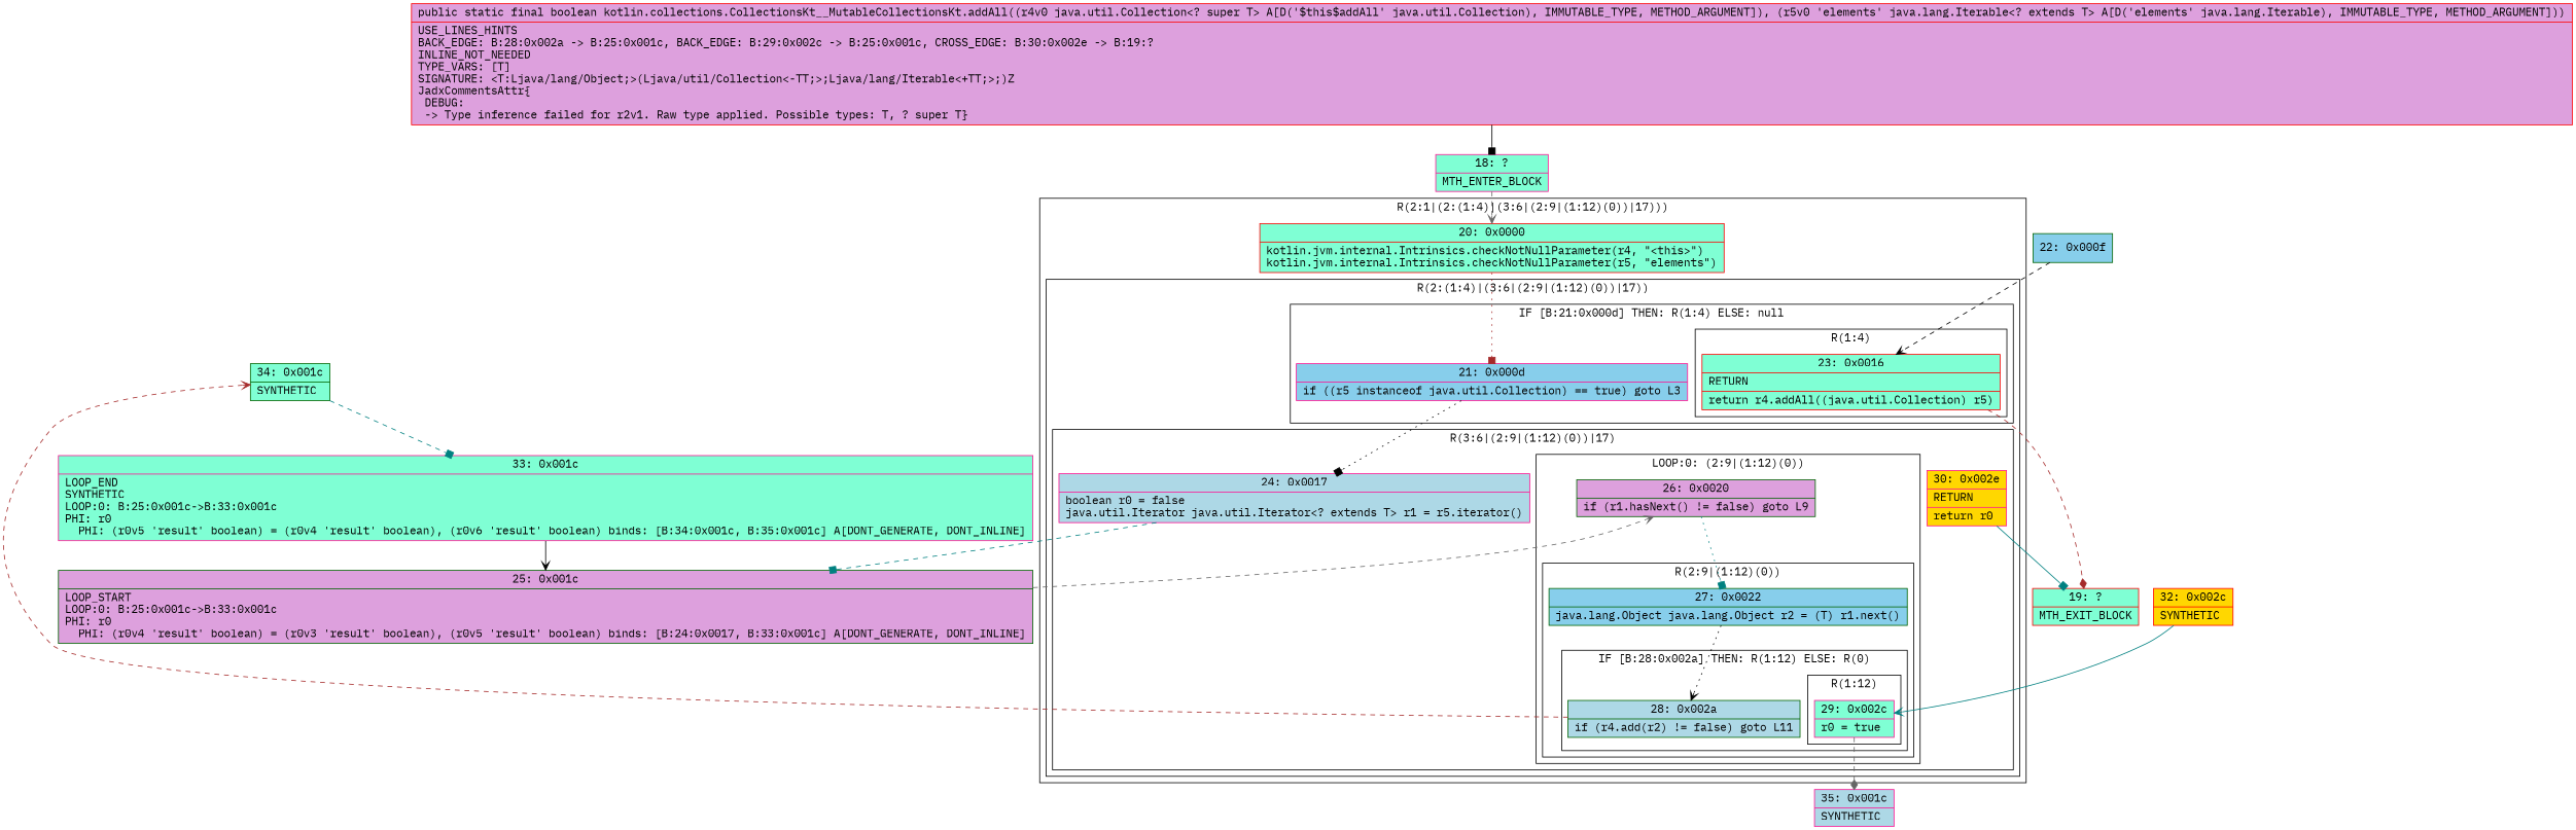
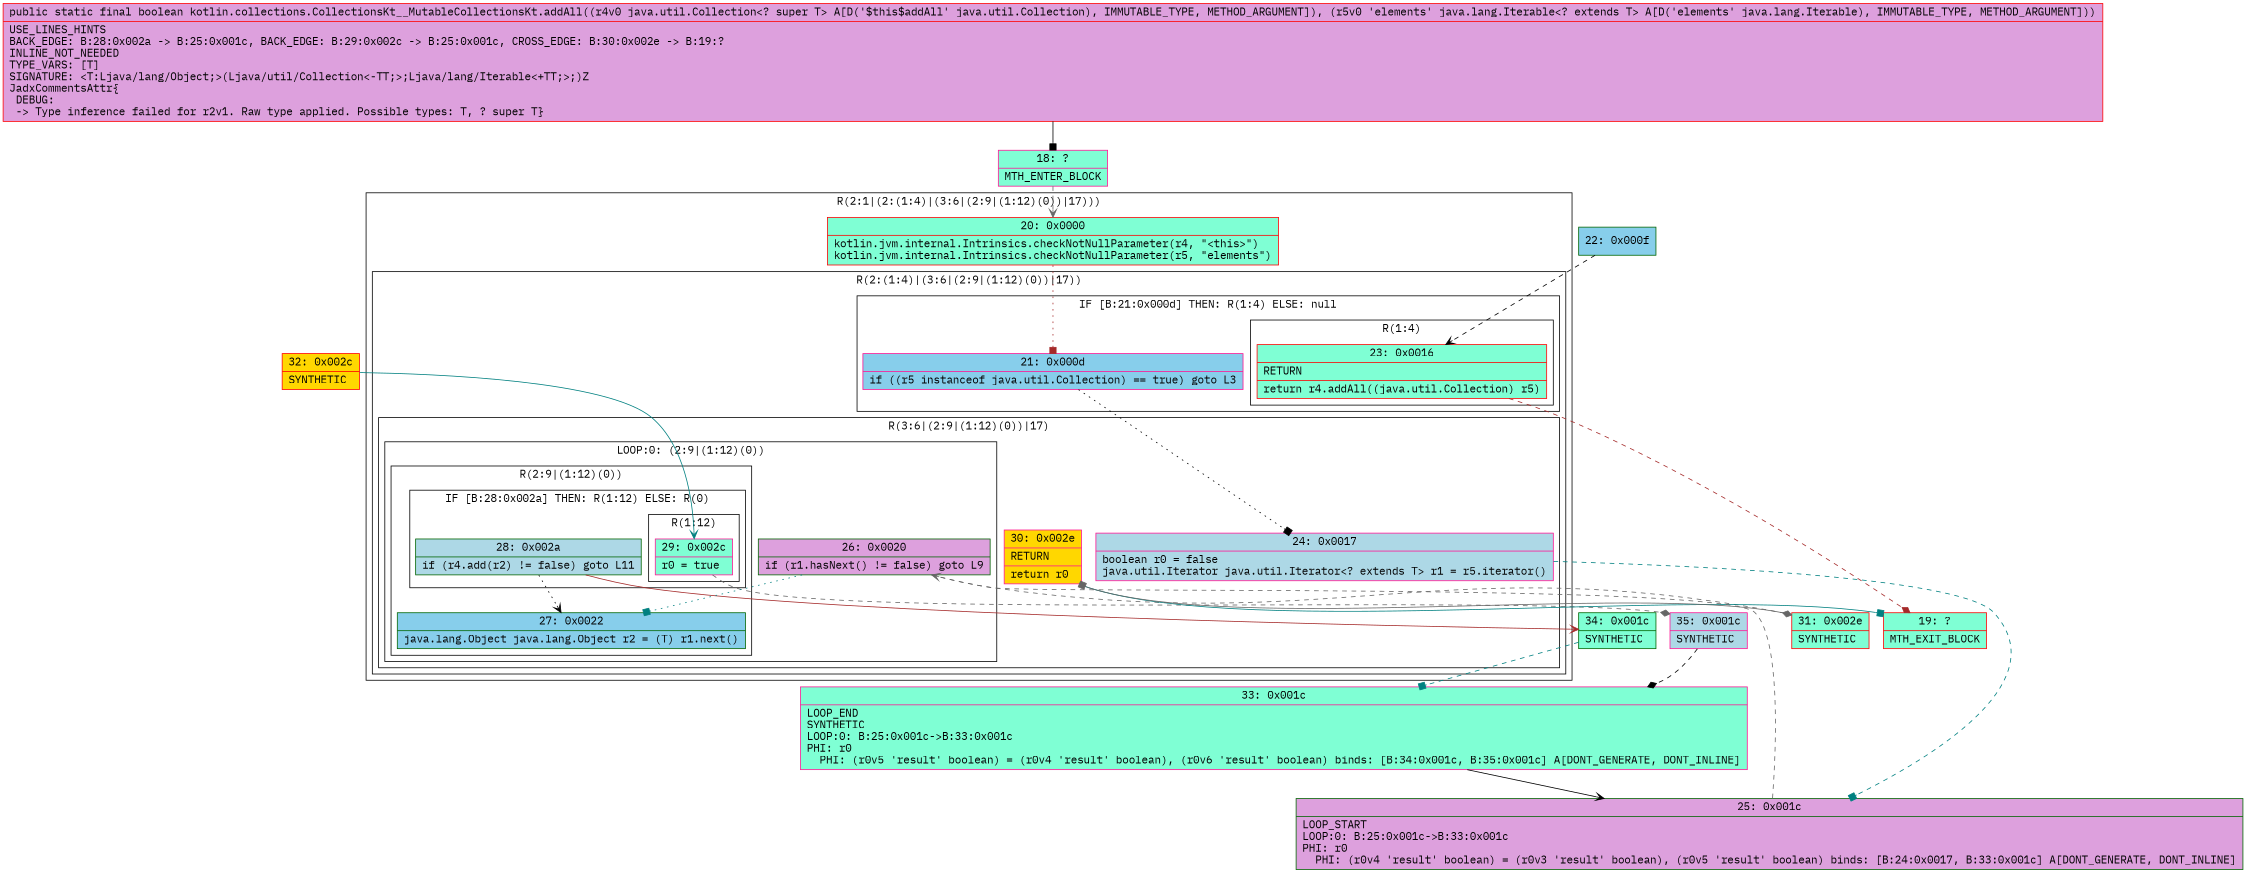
  digraph {
    fontname="IBM Plex Mono"
    node [color=deeppink fillcolor=aquamarine fontname="IBM Plex Mono" shape=record style=filled]
    edge [arrowhead=box color=black fontname="IBM Plex Mono" style=dashed]
    n1 [color=red label="{23\:\ 0x0016|RETURN\l|return r4.addAll((java.util.Collection) r5)\l}"]
    n2 [fillcolor=skyblue label="{21\:\ 0x000d|if ((r5 instanceof java.util.Collection) == true) goto L3\l}"]
    n3 [label="{29\:\ 0x002c|r0 = true\l}"]
    n4 [color=darkgreen fillcolor=lightblue label="{28\:\ 0x002a|if (r4.add(r2) != false) goto L11\l}"]
    n5 [color=darkgreen fillcolor=skyblue label="{27\:\ 0x0022|java.lang.Object java.lang.Object r2 = (T) r1.next()\l}"]
    n6 [color=darkgreen fillcolor=plum label="{26\:\ 0x0020|if (r1.hasNext() != false) goto L9\l}"]
    n7 [fillcolor=lightblue label="{24\:\ 0x0017|boolean r0 = false\ljava.util.Iterator java.util.Iterator\<? extends T\> r1 = r5.iterator()\l}"]
    n8 [fillcolor=gold label="{30\:\ 0x002e|RETURN\l|return r0\l}"]
    n9 [color=red label="{20\:\ 0x0000|kotlin.jvm.internal.Intrinsics.checkNotNullParameter(r4, \"\<this\>\")\lkotlin.jvm.internal.Intrinsics.checkNotNullParameter(r5, \"elements\")\l}"]
    n10 [color=red label="{19\:\ ?|MTH_EXIT_BLOCK\l}"]
    n11 [fillcolor=lightblue label="{35\:\ 0x001c|SYNTHETIC\l}"]
    n12 [color=darkgreen label="{34\:\ 0x001c|SYNTHETIC\l}"]
+   n13 [color=red label="{31\:\ 0x002e|SYNTHETIC\l}"]
    n14 [color=darkgreen fillcolor=plum label="{25\:\ 0x001c|LOOP_START\lLOOP:0: B:25:0x001c\-\>B:33:0x001c\lPHI: r0 \l  PHI: (r0v4 'result' boolean) = (r0v3 'result' boolean), (r0v5 'result' boolean) binds: [B:24:0x0017, B:33:0x001c] A[DONT_GENERATE, DONT_INLINE]\l}"]
    n15 [color=darkgreen fillcolor=skyblue label="{22\:\ 0x000f}"]
    n16 [color=red fillcolor=gold label="{32\:\ 0x002c|SYNTHETIC\l}"]
    n17 [label="{33\:\ 0x001c|LOOP_END\lSYNTHETIC\lLOOP:0: B:25:0x001c\-\>B:33:0x001c\lPHI: r0 \l  PHI: (r0v5 'result' boolean) = (r0v4 'result' boolean), (r0v6 'result' boolean) binds: [B:34:0x001c, B:35:0x001c] A[DONT_GENERATE, DONT_INLINE]\l}"]
    n18 [label="{18\:\ ?|MTH_ENTER_BLOCK\l}"]
    n19 [color=red fillcolor=plum label="{public static final boolean kotlin.collections.CollectionsKt__MutableCollectionsKt.addAll((r4v0 java.util.Collection\<? super T\> A[D('$this$addAll' java.util.Collection), IMMUTABLE_TYPE, METHOD_ARGUMENT]), (r5v0 'elements' java.lang.Iterable\<? extends T\> A[D('elements' java.lang.Iterable), IMMUTABLE_TYPE, METHOD_ARGUMENT]))  | USE_LINES_HINTS\lBACK_EDGE: B:28:0x002a \-\> B:25:0x001c, BACK_EDGE: B:29:0x002c \-\> B:25:0x001c, CROSS_EDGE: B:30:0x002e \-\> B:19:?\lINLINE_NOT_NEEDED\lTYPE_VARS: [T]\lSIGNATURE: \<T:Ljava\/lang\/Object;\>(Ljava\/util\/Collection\<\-TT;\>;Ljava\/lang\/Iterable\<+TT;\>;)Z\lJadxCommentsAttr\{\l DEBUG: \l \-\> Type inference failed for r2v1. Raw type applied. Possible types: T, ? super T\}\l}"]
    subgraph cluster_1 {
      label="R(2:1|(2:(1:4)|(3:6|(2:9|(1:12)(0))|17)))"
      n9
      subgraph cluster_2 {
        label="R(2:(1:4)|(3:6|(2:9|(1:12)(0))|17))"
        subgraph cluster_3 {
          label="IF [B:21:0x000d] THEN: R(1:4) ELSE: null"
          n2
          subgraph cluster_4 {
            label="R(1:4)"
            n1
          }
        }
        subgraph cluster_5 {
          label="R(3:6|(2:9|(1:12)(0))|17)"
          n7
          n8
          subgraph cluster_6 {
            label="LOOP:0: (2:9|(1:12)(0))"
            n6
            subgraph cluster_7 {
              label="R(2:9|(1:12)(0))"
              n5
              subgraph cluster_8 {
                label="IF [B:28:0x002a] THEN: R(1:12) ELSE: R(0)"
                n4
                subgraph cluster_9 {
                  label="R(1:12)"
                  n3
                }
                subgraph cluster_10 {
                  label="R(0)"
                }
              }
            }
          }
        }
      }
    }
    n1 -> n10 [arrowhead=diamond color=brown]
    n2 -> n7 [style=dotted]
    n3 -> n11 [arrowhead=diamond color=gray40]
-   n4 -> n12 [arrowhead=vee color=brown]
-   n5 -> n4 [arrowhead=vee style=dotted]
+   n4 -> n12 [arrowhead=vee color=brown style=solid]
+   n4 -> n5 [arrowhead=vee style=dotted]
    n6 -> n5 [color=teal style=dotted]
+   n6 -> n13 [arrowhead=diamond color=gray40]
    n7 -> n14 [color=teal]
    n8 -> n10 [color=teal style=solid]
    n9 -> n2 [color=brown style=dotted]
+   n11 -> n17 [arrowhead=diamond]
    n12 -> n17 [color=teal]
+   n13 -> n8 [color=gray40 style=solid]
    n14 -> n6 [arrowhead=vee color=gray40]
    n15 -> n1 [arrowhead=vee]
    n16 -> n3 [arrowhead=vee color=teal style=solid]
    n17 -> n14 [arrowhead=vee style=solid]
    n18 -> n9 [arrowhead=vee color=gray40]
    n19 -> n18 [style=solid]
  }
